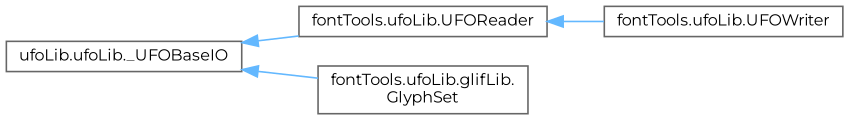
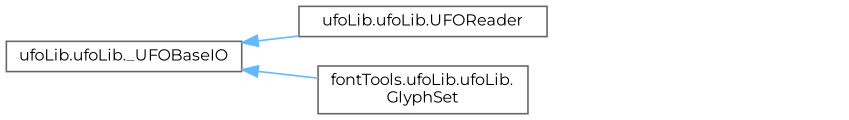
  digraph {
    fontname=Montserrat
    rankdir=LR
    node [color=grey40 fillcolor=white fontname=Montserrat fontsize=10 shape=box style=filled]
    edge [color=steelblue1 dir=back fontname=Montserrat fontsize=10 labelfontname=Helvetica labelfontsize=10 style=solid]
    n1 [height=0.2 label="ufoLib.ufoLib._UFOBaseIO" width=0.4]
-   n2 [height=0.2 label="fontTools.ufoLib.UFOReader" width=0.4]
-   n3 [height=0.2 label="fontTools.ufoLib.glifLib.\lGlyphSet" width=0.4]
-   n4 [height=0.2 label="fontTools.ufoLib.UFOWriter" width=0.4]
+   n2 [height=0.2 label="ufoLib.ufoLib.UFOReader" width=0.4]
+   n3 [height=0.2 label="fontTools.ufoLib.ufoLib.\lGlyphSet" width=0.4]
    n1 -> n2
    n1 -> n3
-   n2 -> n4
  }
